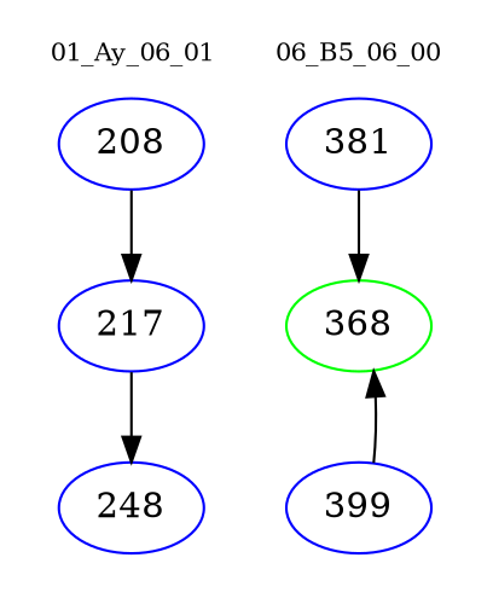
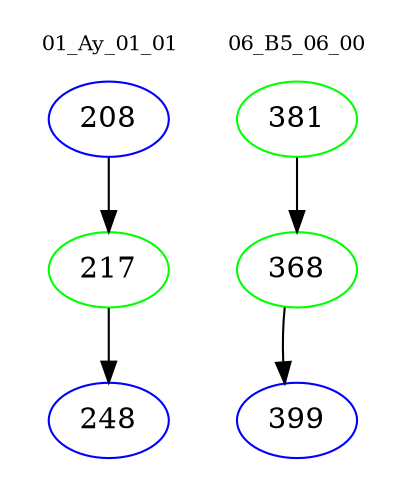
  digraph {
    node [color=blue]
    edge [color=black]
    n1 [label=208]
-   n2 [label=217]
+   n2 [color=green label=217]
    n3 [label=248]
-   n4 [label=381]
+   n4 [color=green label=381]
    n5 [color=green label=368]
    n6 [label=399]
    subgraph cluster_1 {
      color=white
      fontsize=10
-     label="01_Ay_06_01"
+     label="01_Ay_01_01"
      n1
      n2
      n3
    }
    subgraph cluster_2 {
      color=white
      fontsize=10
      label="06_B5_06_00"
      n4
      n5
      n6
    }
    n1 -> n2
    n2 -> n3
    n4 -> n5
-   n6 -> n5
+   n5 -> n6
  }
